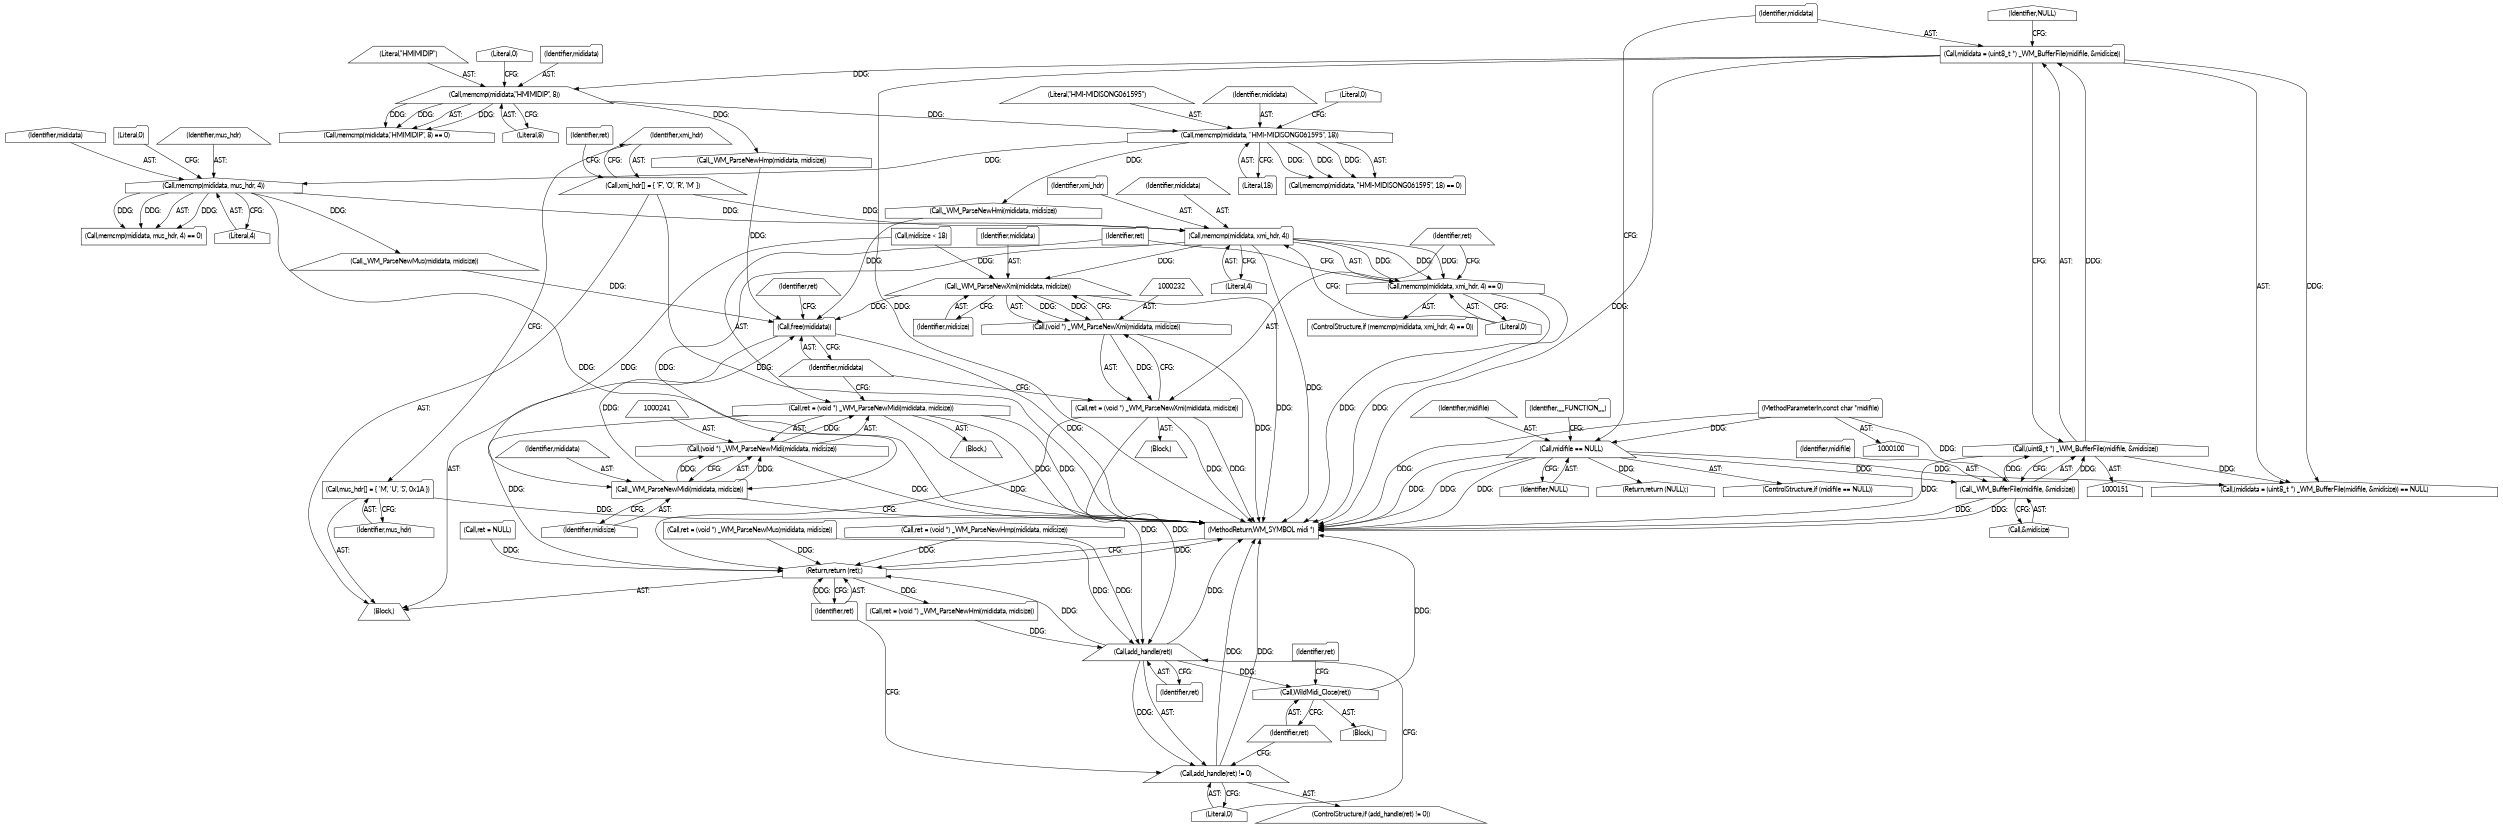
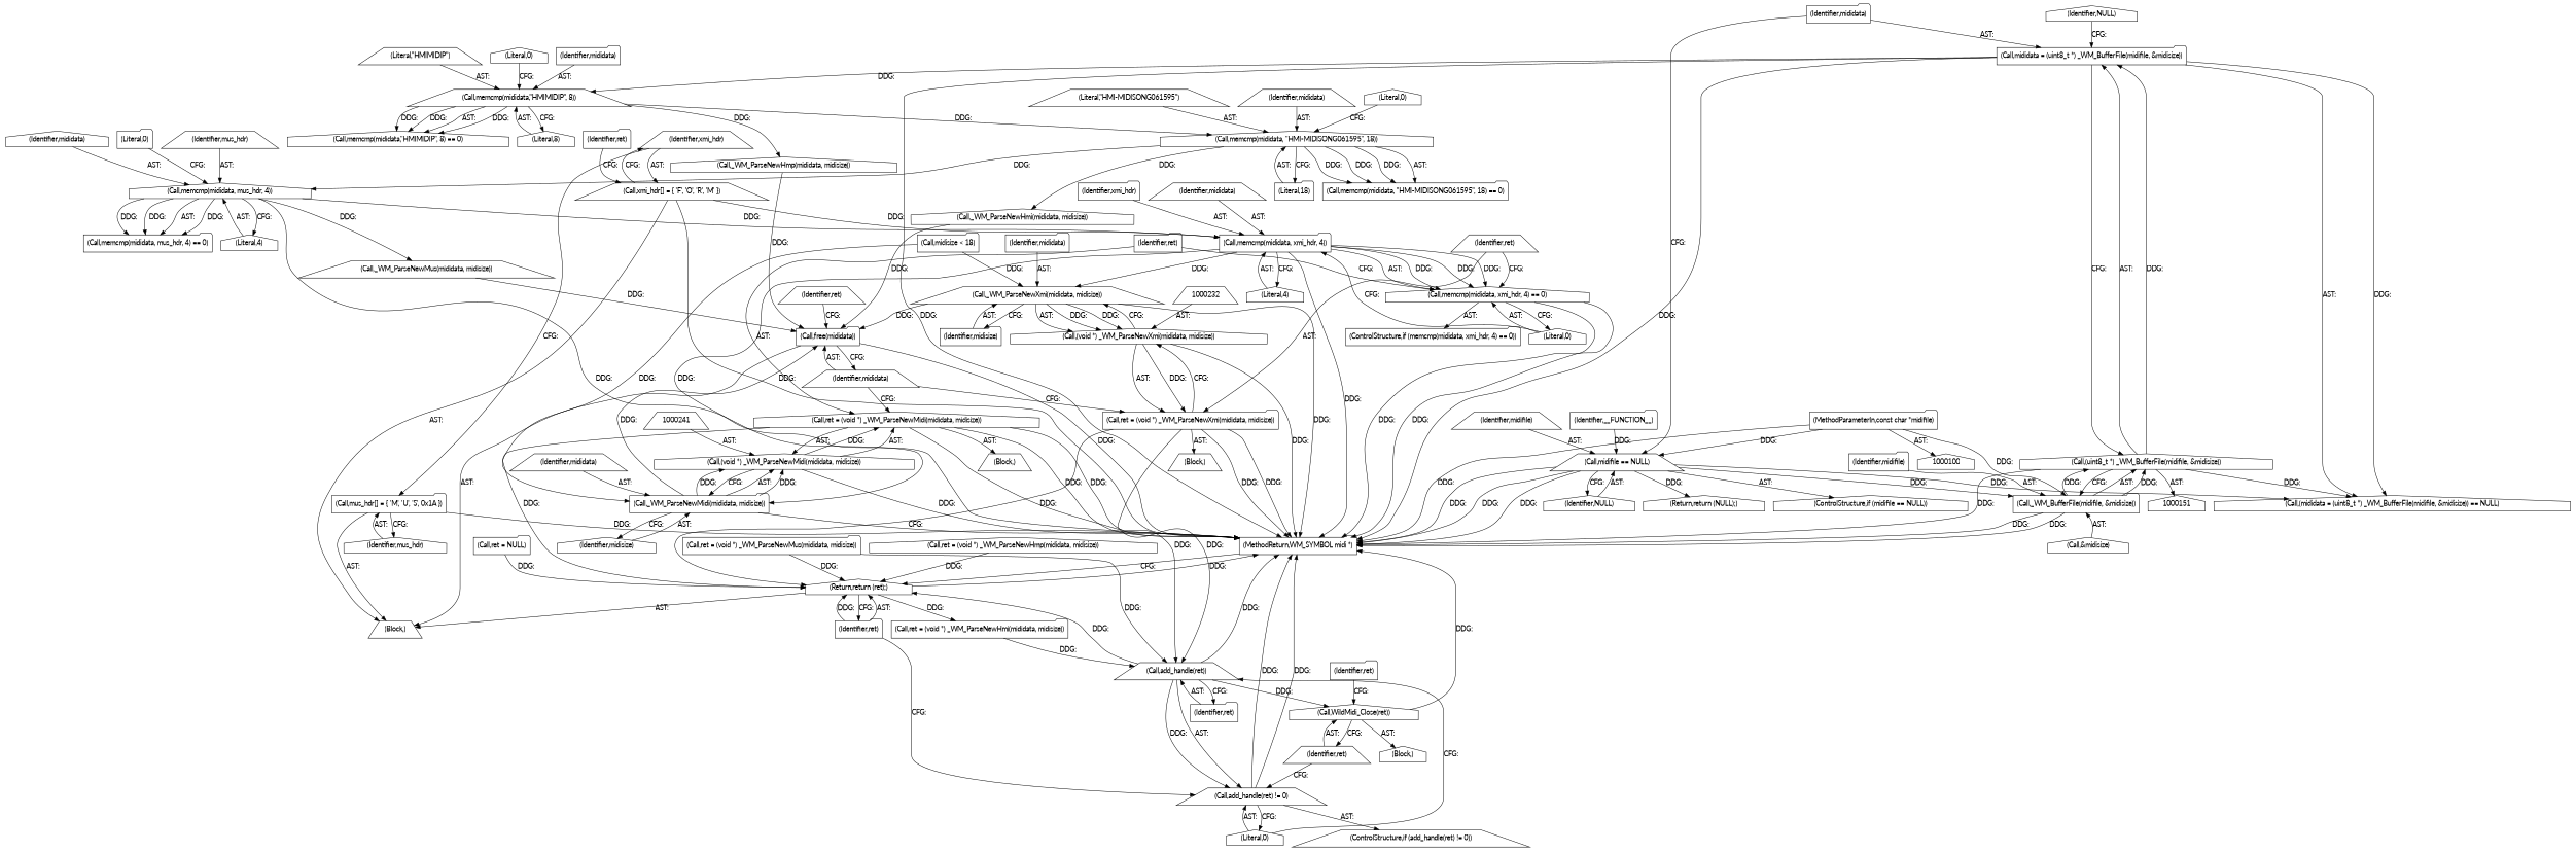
  digraph {
    fontname=Lato
    node [fontname=Lato shape=house]
    edge [fontname=Lato]
    n1 [label="(Call,memcmp(mididata, xmi_hdr, 4))" shape=folder]
    n2 [label="(Call,memcmp(mididata, xmi_hdr, 4) == 0)"]
    n3 [label="(Call,_WM_ParseNewXmi(mididata, midisize))" shape=trapezium]
    n4 [label="(Call,_WM_ParseNewMidi(mididata, midisize))" shape=folder]
    n5 [label="(MethodReturn,WM_SYMBOL midi *)" shape=folder]
    n6 [label="(Literal,4)"]
    n7 [label="(Literal,0)"]
    n8 [label="(ControlStructure,if (memcmp(mididata, xmi_hdr, 4) == 0))" shape=folder]
    n9 [label="(Call,(void *) _WM_ParseNewXmi(mididata, midisize))"]
    n10 [label="(Call,free(mididata))" shape=folder]
    n11 [label="(Identifier,midisize)" shape=folder]
    n12 [label="(Call,(void *) _WM_ParseNewMidi(mididata, midisize))"]
    n13 [label="(Identifier,midisize)"]
    n14 [label="(Return,return (ret);)"]
    n15 [label="(Call,memcmp(mididata, mus_hdr, 4))"]
    n16 [label="(Call,_WM_ParseNewMus(mididata, midisize))" shape=trapezium]
    n17 [label="(Call,memcmp(mididata, mus_hdr, 4) == 0)" shape=folder]
    n18 [label="(Literal,4)"]
    n19 [label="(Call,memcmp(mididata, \"HMI-MIDISONG061595\", 18))"]
    n20 [label="(Literal,18)" shape=folder]
    n21 [label="(Call,memcmp(mididata, \"HMI-MIDISONG061595\", 18) == 0)" shape=folder]
    n22 [label="(Call,_WM_ParseNewHmi(mididata, midisize))"]
    n23 [label="(Call,memcmp(mididata,\"HMIMIDIP\", 8))" shape=trapezium]
    n24 [label="(Call,_WM_ParseNewHmp(mididata, midisize))"]
    n25 [label="(Call,memcmp(mididata,\"HMIMIDIP\", 8) == 0)"]
    n26 [label="(Literal,8)"]
    n27 [label="(Call,mididata = (uint8_t *) _WM_BufferFile(midifile, &midisize))" shape=folder]
    n28 [label="(Call,(uint8_t *) _WM_BufferFile(midifile, &midisize))"]
    n29 [label="(Call,(mididata = (uint8_t *) _WM_BufferFile(midifile, &midisize)) == NULL)"]
    n30 [label="(Call,_WM_BufferFile(midifile, &midisize))" shape=folder]
    1000151
    n32 [label="(Call,&midisize)"]
    n33 [label="(Call,midifile == NULL)" shape=trapezium]
    n34 [label="(Return,return (NULL);)"]
    n35 [label="(ControlStructure,if (midifile == NULL))"]
    n36 [label="(Identifier,NULL)"]
    n37 [label="(MethodParameterIn,const char *midifile)" shape=folder]
    1000100
    n39 [label="(Call,mus_hdr[] = { 'M', 'U', 'S', 0x1A })" shape=folder]
    n40 [label="(Block,)" shape=trapezium]
    n41 [label="(Identifier,mus_hdr)"]
    n42 [label="(Call,xmi_hdr[] = { 'F', 'O', 'R', 'M' })" shape=trapezium]
    n43 [label="(Identifier,xmi_hdr)" shape=trapezium]
    n44 [label="(Call,ret = (void *) _WM_ParseNewXmi(mididata, midisize))" shape=folder]
    n45 [label="(Identifier,mididata)" shape=trapezium]
    n46 [label="(Call,add_handle(ret))" shape=trapezium]
    n47 [label="(Block,)" shape=trapezium]
    n48 [label="(Call,add_handle(ret) != 0)" shape=trapezium]
    n49 [label="(Call,WildMidi_Close(ret))"]
    n50 [label="(Identifier,ret)" shape=folder]
    n51 [label="(Identifier,ret)" shape=folder]
    n52 [label="(Call,ret = (void *) _WM_ParseNewHmi(mididata, midisize))" shape=folder]
    n53 [label="(ControlStructure,if (add_handle(ret) != 0))" shape=trapezium]
    n54 [label="(Literal,0)"]
    n55 [label="(Identifier,ret)" shape=trapezium]
    n56 [label="(Block,)"]
    n57 [label="(Call,ret = (void *) _WM_ParseNewMidi(mididata, midisize))"]
    n58 [label="(Block,)" shape=trapezium]
    n59 [label="(Call,midisize < 18)" shape=folder]
    n60 [label="(Identifier,mididata)" shape=folder]
    n61 [label="(Identifier,midifile)" shape=folder]
    n62 [label="(Identifier,mididata)" shape=folder]
    n63 [label="(Identifier,ret)" shape=trapezium]
    n64 [label="(Call,ret = (void *) _WM_ParseNewHmp(mididata, midisize))"]
    n65 [label="(Identifier,ret)" shape=folder]
    n66 [label="(Identifier,__FUNCTION__)" shape=folder]
    n67 [label="(Call,ret = (void *) _WM_ParseNewMus(mididata, midisize))" shape=folder]
    n68 [label="(Identifier,ret)" shape=folder]
    n69 [label="(Call,ret = NULL)" shape=folder]
    n70 [label="(Literal,\"HMI-MIDISONG061595\")" shape=trapezium]
    n71 [label="(Identifier,NULL)"]
    n72 [label="(Literal,\"HMIMIDIP\")" shape=trapezium]
    n73 [label="(Identifier,mididata)" shape=trapezium]
    n74 [label="(Identifier,mididata)" shape=trapezium]
    n75 [label="(Identifier,mididata)"]
    n76 [label="(Identifier,ret)" shape=trapezium]
    n77 [label="(Identifier,mididata)" shape=trapezium]
    n78 [label="(Identifier,xmi_hdr)" shape=folder]
    n79 [label="(Literal,0)"]
    n80 [label="(Identifier,mididata)" shape=folder]
    n81 [label="(Literal,0)"]
    n82 [label="(Literal,0)" shape=folder]
    n83 [label="(Identifier,midifile)" shape=trapezium]
    n84 [label="(Identifier,mus_hdr)" shape=trapezium]
    n85 [label="(Identifier,ret)" shape=folder]
    1000232 [shape=trapezium]
    1000241 [shape=trapezium]
    n1 -> n2 [label="AST: "]
    n1 -> n2 [label="DDG: "]
    n1 -> n2 [label="DDG: "]
    n1 -> n2 [label="DDG: "]
    n1 -> n3 [label="DDG: "]
    n1 -> n4 [label="DDG: "]
    n1 -> n5 [label="DDG: "]
    n1 -> n6 [label="CFG: "]
    n2 -> n5 [label="DDG: "]
    n2 -> n5 [label="DDG: "]
    n2 -> n7 [label="CFG: "]
    n2 -> n8 [label="AST: "]
    n3 -> n5 [label="DDG: "]
    n3 -> n9 [label="AST: "]
    n3 -> n9 [label="DDG: "]
    n3 -> n9 [label="DDG: "]
    n3 -> n10 [label="DDG: "]
    n3 -> n11 [label="CFG: "]
    n4 -> n5 [label="CFG: "]
    n4 -> n10 [label="DDG: "]
    n4 -> n12 [label="AST: "]
    n4 -> n12 [label="DDG: "]
    n4 -> n12 [label="DDG: "]
    n4 -> n13 [label="CFG: "]
    n5 -> n14 [label="CFG: "]
    n6 -> n1 [label="AST: "]
    n7 -> n1 [label="CFG: "]
    n7 -> n2 [label="AST: "]
    n9 -> n3 [label="CFG: "]
    n9 -> n5 [label="DDG: "]
    n9 -> n44 [label="AST: "]
    n9 -> n44 [label="DDG: "]
    n10 -> n5 [label="DDG: "]
    n10 -> n40 [label="AST: "]
    n10 -> n45 [label="CFG: "]
    n11 -> n3 [label="AST: "]
    n12 -> n4 [label="CFG: "]
    n12 -> n5 [label="DDG: "]
    n12 -> n57 [label="AST: "]
    n12 -> n57 [label="DDG: "]
    n13 -> n4 [label="AST: "]
    n14 -> n5 [label="DDG: "]
    n14 -> n40 [label="AST: "]
    n14 -> n51 [label="CFG: "]
    n14 -> n52 [label="DDG: "]
    n15 -> n1 [label="DDG: "]
    n15 -> n5 [label="DDG: "]
    n15 -> n16 [label="DDG: "]
    n15 -> n17 [label="AST: "]
    n15 -> n17 [label="DDG: "]
    n15 -> n17 [label="DDG: "]
    n15 -> n17 [label="DDG: "]
    n15 -> n18 [label="CFG: "]
    n16 -> n10 [label="DDG: "]
    n18 -> n15 [label="AST: "]
    n19 -> n15 [label="DDG: "]
    n19 -> n20 [label="CFG: "]
    n19 -> n21 [label="AST: "]
    n19 -> n21 [label="DDG: "]
    n19 -> n21 [label="DDG: "]
    n19 -> n21 [label="DDG: "]
    n19 -> n22 [label="DDG: "]
    n20 -> n19 [label="AST: "]
    n22 -> n10 [label="DDG: "]
    n23 -> n19 [label="DDG: "]
    n23 -> n24 [label="DDG: "]
    n23 -> n25 [label="AST: "]
    n23 -> n25 [label="DDG: "]
    n23 -> n25 [label="DDG: "]
    n23 -> n25 [label="DDG: "]
    n23 -> n26 [label="CFG: "]
    n24 -> n10 [label="DDG: "]
    n26 -> n23 [label="AST: "]
    n27 -> n5 [label="DDG: "]
    n27 -> n5 [label="DDG: "]
    n27 -> n23 [label="DDG: "]
    n27 -> n28 [label="CFG: "]
    n27 -> n29 [label="AST: "]
    n27 -> n29 [label="DDG: "]
    n28 -> n5 [label="DDG: "]
    n28 -> n27 [label="AST: "]
    n28 -> n27 [label="DDG: "]
    n28 -> n29 [label="DDG: "]
    n28 -> n30 [label="CFG: "]
    n28 -> 1000151 [label="AST: "]
    n30 -> n5 [label="DDG: "]
    n30 -> n5 [label="DDG: "]
    n30 -> n28 [label="AST: "]
    n30 -> n28 [label="DDG: "]
    n30 -> n28 [label="DDG: "]
-   n30 -> n32 [label="CFG: "]
    n32 -> n30 [label="AST: "]
    n33 -> n5 [label="DDG: "]
    n33 -> n5 [label="DDG: "]
    n33 -> n5 [label="DDG: "]
    n33 -> n29 [label="DDG: "]
    n33 -> n30 [label="DDG: "]
    n33 -> n34 [label="DDG: "]
    n33 -> n35 [label="AST: "]
    n33 -> n36 [label="CFG: "]
    n36 -> n33 [label="AST: "]
    n37 -> n5 [label="DDG: "]
    n37 -> n30 [label="DDG: "]
    n37 -> n33 [label="DDG: "]
    n37 -> 1000100 [label="AST: "]
    n39 -> n5 [label="DDG: "]
    n39 -> n40 [label="AST: "]
    n39 -> n41 [label="CFG: "]
    n41 -> n39 [label="AST: "]
    n42 -> n1 [label="DDG: "]
    n42 -> n5 [label="DDG: "]
    n42 -> n40 [label="AST: "]
    n42 -> n43 [label="CFG: "]
    n43 -> n39 [label="CFG: "]
    n43 -> n42 [label="AST: "]
    n44 -> n5 [label="DDG: "]
    n44 -> n5 [label="DDG: "]
    n44 -> n9 [label="CFG: "]
    n44 -> n14 [label="DDG: "]
    n44 -> n46 [label="DDG: "]
    n44 -> n47 [label="AST: "]
    n45 -> n10 [label="AST: "]
    n45 -> n44 [label="CFG: "]
    n45 -> n57 [label="CFG: "]
    n46 -> n5 [label="DDG: "]
    n46 -> n14 [label="DDG: "]
    n46 -> n48 [label="AST: "]
    n46 -> n48 [label="DDG: "]
    n46 -> n49 [label="DDG: "]
    n46 -> n50 [label="CFG: "]
    n48 -> n5 [label="DDG: "]
    n48 -> n5 [label="DDG: "]
    n48 -> n53 [label="AST: "]
    n48 -> n54 [label="CFG: "]
    n49 -> n5 [label="DDG: "]
    n49 -> n55 [label="CFG: "]
    n49 -> n56 [label="AST: "]
    n50 -> n46 [label="AST: "]
    n51 -> n14 [label="AST: "]
    n51 -> n14 [label="DDG: "]
    n51 -> n48 [label="CFG: "]
    n52 -> n46 [label="DDG: "]
    n54 -> n46 [label="CFG: "]
    n54 -> n48 [label="AST: "]
    n55 -> n48 [label="CFG: "]
    n55 -> n49 [label="AST: "]
    n57 -> n5 [label="DDG: "]
    n57 -> n5 [label="DDG: "]
    n57 -> n12 [label="AST: "]
    n57 -> n14 [label="DDG: "]
    n57 -> n46 [label="DDG: "]
    n57 -> n58 [label="AST: "]
    n59 -> n3 [label="DDG: "]
    n59 -> n4 [label="DDG: "]
    n60 -> n27 [label="AST: "]
    n60 -> n33 [label="CFG: "]
    n61 -> n30 [label="AST: "]
    n62 -> n23 [label="AST: "]
    n63 -> n10 [label="CFG: "]
    n64 -> n14 [label="DDG: "]
-   n64 -> n46 [label="DDG: "]
    n65 -> n42 [label="CFG: "]
-   n66 -> n33 [label="CFG: "]
+   n66 -> n33 [label="DDG: "]
    n67 -> n14 [label="DDG: "]
    n67 -> n46 [label="DDG: "]
    n68 -> n2 [label="CFG: "]
    n68 -> n57 [label="AST: "]
    n69 -> n14 [label="DDG: "]
    n70 -> n19 [label="AST: "]
    n71 -> n27 [label="CFG: "]
    n72 -> n23 [label="AST: "]
    n73 -> n1 [label="AST: "]
    n74 -> n19 [label="AST: "]
    n75 -> n15 [label="AST: "]
    n76 -> n2 [label="CFG: "]
    n76 -> n44 [label="AST: "]
    n77 -> n4 [label="AST: "]
    n78 -> n1 [label="AST: "]
    n79 -> n19 [label="CFG: "]
    n80 -> n3 [label="AST: "]
    n81 -> n23 [label="CFG: "]
    n82 -> n15 [label="CFG: "]
    n83 -> n33 [label="AST: "]
    n84 -> n15 [label="AST: "]
    n85 -> n49 [label="CFG: "]
    1000232 -> n9 [label="AST: "]
    1000241 -> n12 [label="AST: "]
  }
